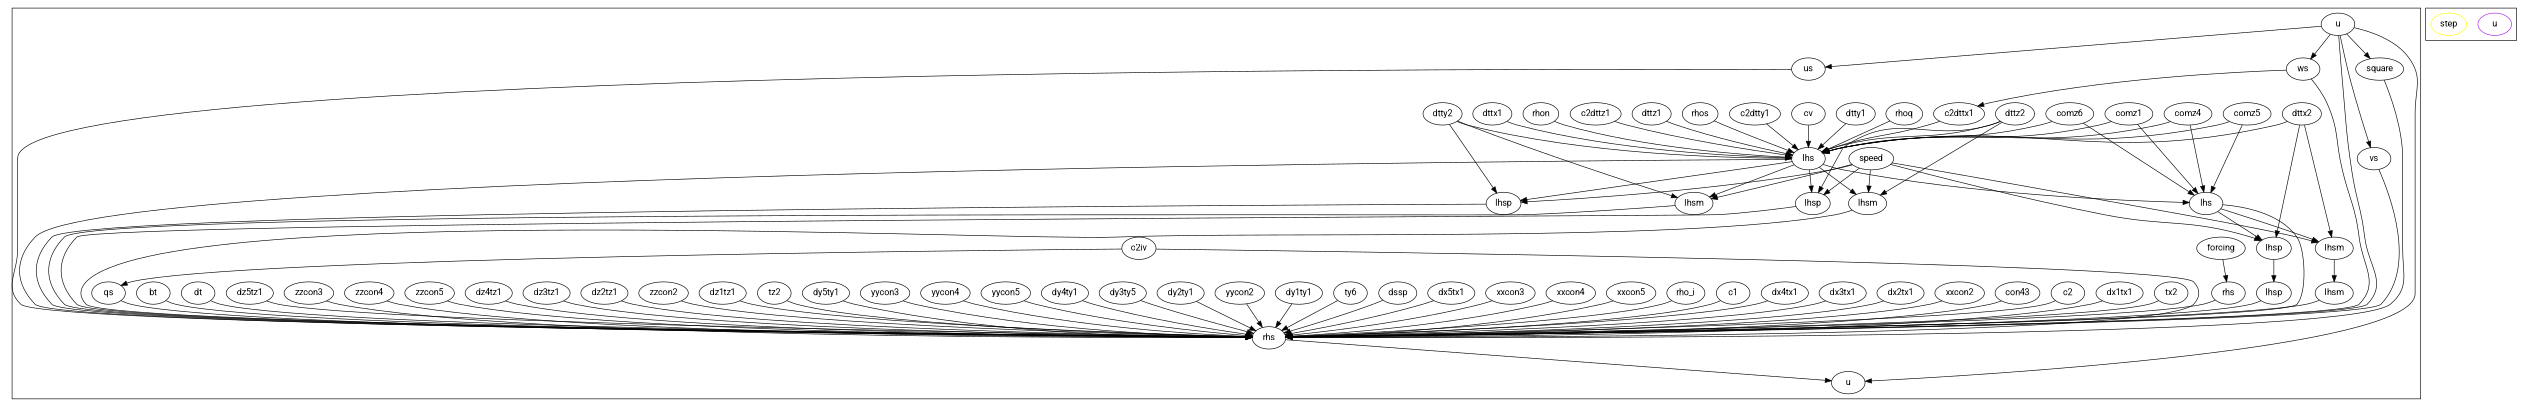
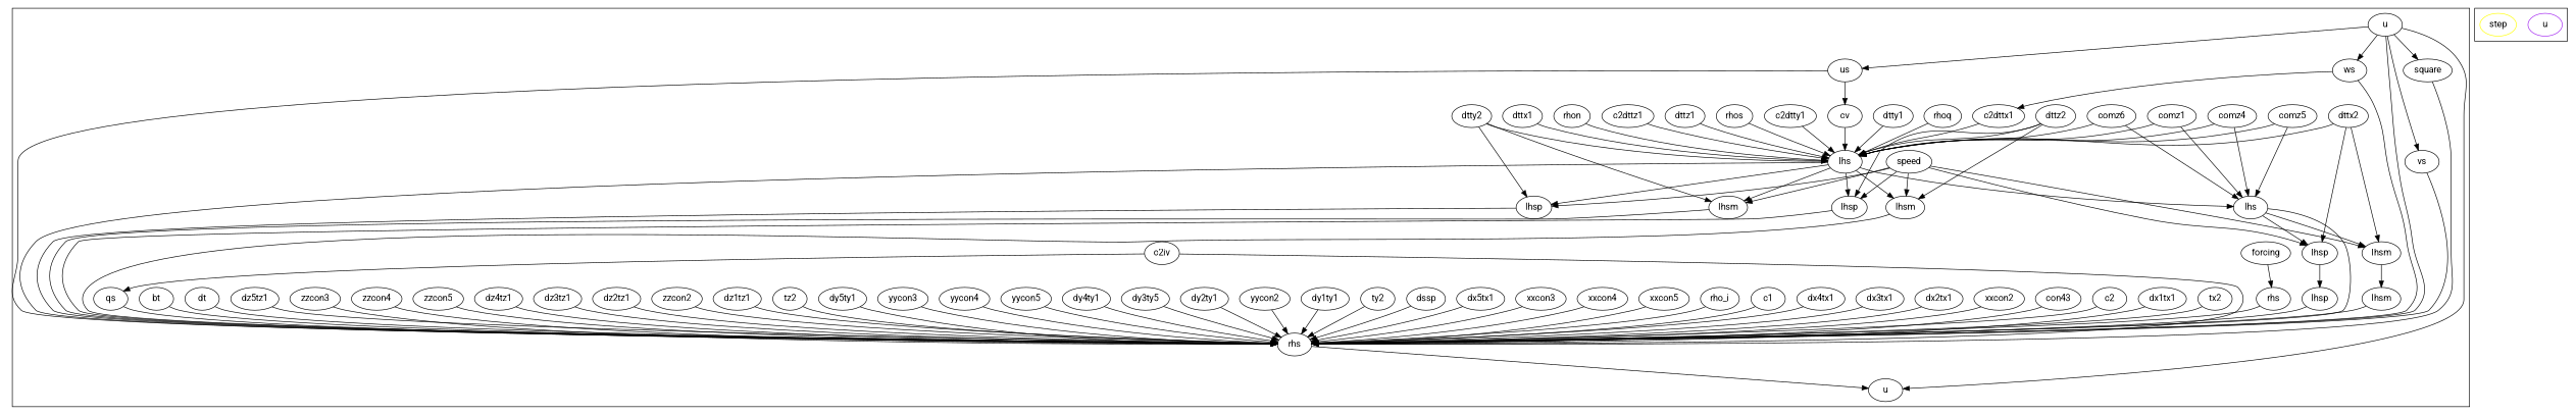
  strict digraph {
    fontname=Roboto
    node [fontname=Roboto]
    edge [fontname=Roboto]
    n1 [label=us]
    n2 [label=rhs]
    n3 [label=cv]
    n4 [label=u]
    n5 [label=vs]
    n6 [label=ws]
    n7 [label=square]
    n8 [label=u]
    n9 [label=qs]
    n10 [label=rhs]
    n11 [label=forcing]
    n12 [label=tx2]
    n13 [label=dx1tx1]
    n14 [label=c2]
    n15 [label=con43]
    n16 [label=xxcon2]
    n17 [label=dx2tx1]
    n18 [label=dx3tx1]
    n19 [label=dx4tx1]
    n20 [label=c1]
    n21 [label=rho_i]
    n22 [label=xxcon5]
    n23 [label=xxcon4]
    n24 [label=xxcon3]
    n25 [label=dx5tx1]
    n26 [label=dssp]
-   n27 [label=ty6]
+   n27 [label=ty2]
    n28 [label=dy1ty1]
    n29 [label=yycon2]
    n30 [label=dy2ty1]
    n31 [label=dy3ty5]
    n32 [label=dy4ty1]
    n33 [label=yycon5]
    n34 [label=yycon4]
    n35 [label=yycon3]
    n36 [label=dy5ty1]
    n37 [label=tz2]
    n38 [label=dz1tz1]
    n39 [label=zzcon2]
    n40 [label=dz2tz1]
    n41 [label=dz3tz1]
    n42 [label=dz4tz1]
    n43 [label=zzcon5]
    n44 [label=zzcon4]
    n45 [label=zzcon3]
    n46 [label=dz5tz1]
    n47 [label=dt]
    n48 [label=lhs]
    n49 [label=lhs]
    n50 [label=lhsp]
    n51 [label=lhsm]
    n52 [label=lhsp]
    n53 [label=lhsm]
    n54 [label=rhon]
    n55 [label=dttx1]
    n56 [label=dttx2]
    n57 [label=lhsp]
    n58 [label=lhsm]
    n59 [label=c2dttx1]
    n60 [label=comz5]
    n61 [label=comz4]
    n62 [label=comz1]
    n63 [label=comz6]
    n64 [label=lhsp]
    n65 [label=speed]
    n66 [label=lhsm]
    n67 [label=bt]
    n68 [label=rhoq]
    n69 [label=dtty1]
    n70 [label=dtty2]
    n71 [label=c2dtty1]
    n72 [label=rhos]
    n73 [label=dttz1]
    n74 [label=dttz2]
    n75 [label=c2dttz1]
    n76 [label=c2iv]
    u [color=purple]
    step [color=yellow]
    subgraph cluster_1 {
      n1
      n2
      n3
      n4
      n5
      n6
      n7
      n8
      n9
      n10
      n11
      n12
      n13
      n14
      n15
      n16
      n17
      n18
      n19
      n20
      n21
      n22
      n23
      n24
      n25
      n26
      n27
      n28
      n29
      n30
      n31
      n32
      n33
      n34
      n35
      n36
      n37
      n38
      n39
      n40
      n41
      n42
      n43
      n44
      n45
      n46
      n47
      n48
      n49
      n50
      n51
      n52
      n53
      n54
      n55
      n56
      n57
      n58
      n59
      n60
      n61
      n62
      n63
      n64
      n65
      n66
      n67
      n68
      n69
      n70
      n71
      n72
      n73
      n74
      n75
      n76
    }
    subgraph cluster_2 {
      u
      step
    }
    n1 -> n2
+   n1 -> n3
    n2 -> n8
    n3 -> n48
    n4 -> n1
    n4 -> n2
    n4 -> n5
    n4 -> n6
    n4 -> n7
    n4 -> n8
    n5 -> n2
    n6 -> n2
    n6 -> n59
    n7 -> n2
    n9 -> n2
    n10 -> n2
    n11 -> n10
    n12 -> n2
    n13 -> n2
    n14 -> n2
    n15 -> n2
    n16 -> n2
    n17 -> n2
    n18 -> n2
    n19 -> n2
    n20 -> n2
    n21 -> n2
    n22 -> n2
    n23 -> n2
    n24 -> n2
    n25 -> n2
    n26 -> n2
    n27 -> n2
    n28 -> n2
    n29 -> n2
    n30 -> n2
    n31 -> n2
    n32 -> n2
    n33 -> n2
    n34 -> n2
    n35 -> n2
    n36 -> n2
    n37 -> n2
    n38 -> n2
    n39 -> n2
    n40 -> n2
    n41 -> n2
    n42 -> n2
    n43 -> n2
    n44 -> n2
    n45 -> n2
    n46 -> n2
    n47 -> n2
    n48 -> n2
    n48 -> n49
    n48 -> n50
    n48 -> n51
    n48 -> n52
    n48 -> n53
    n49 -> n2
    n49 -> n57
    n49 -> n58
    n50 -> n2
    n51 -> n2
    n52 -> n2
    n53 -> n2
    n54 -> n48
    n55 -> n48
    n56 -> n48
    n56 -> n57
    n56 -> n58
    n57 -> n64
    n58 -> n66
    n59 -> n48
    n60 -> n48
    n60 -> n49
    n61 -> n48
    n61 -> n49
    n62 -> n48
    n62 -> n49
    n63 -> n48
    n63 -> n49
    n64 -> n2
    n65 -> n50
    n65 -> n51
    n65 -> n52
    n65 -> n53
    n65 -> n57
    n65 -> n58
    n66 -> n2
    n67 -> n2
    n68 -> n48
    n69 -> n48
    n70 -> n48
    n70 -> n50
    n70 -> n51
    n71 -> n48
    n72 -> n48
    n73 -> n48
    n74 -> n48
    n74 -> n52
    n74 -> n53
    n75 -> n48
    n76 -> n2
    n76 -> n9
  }
